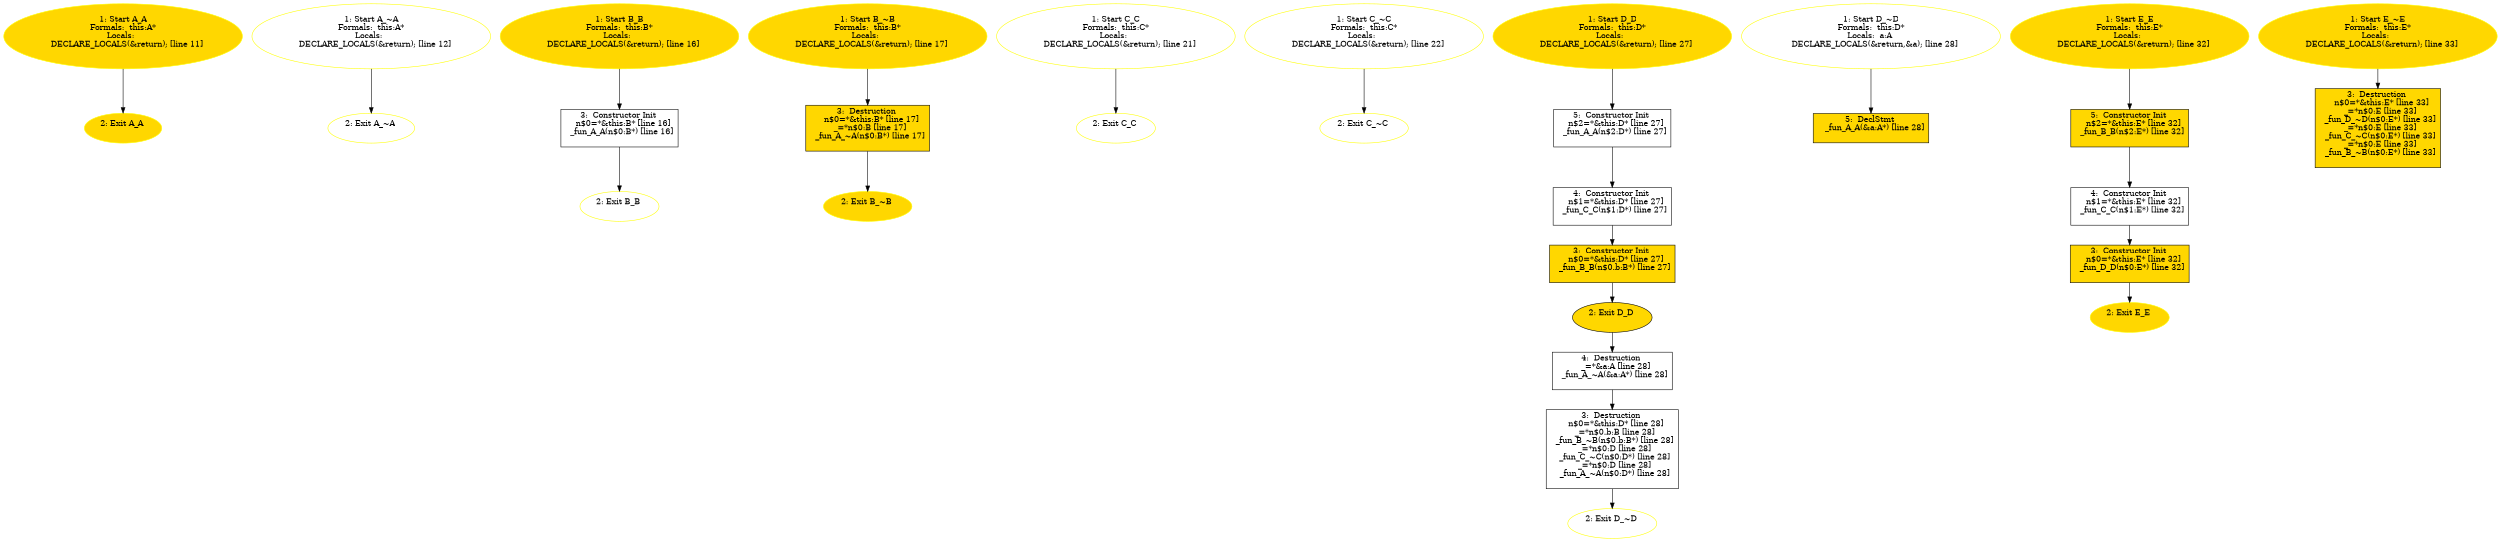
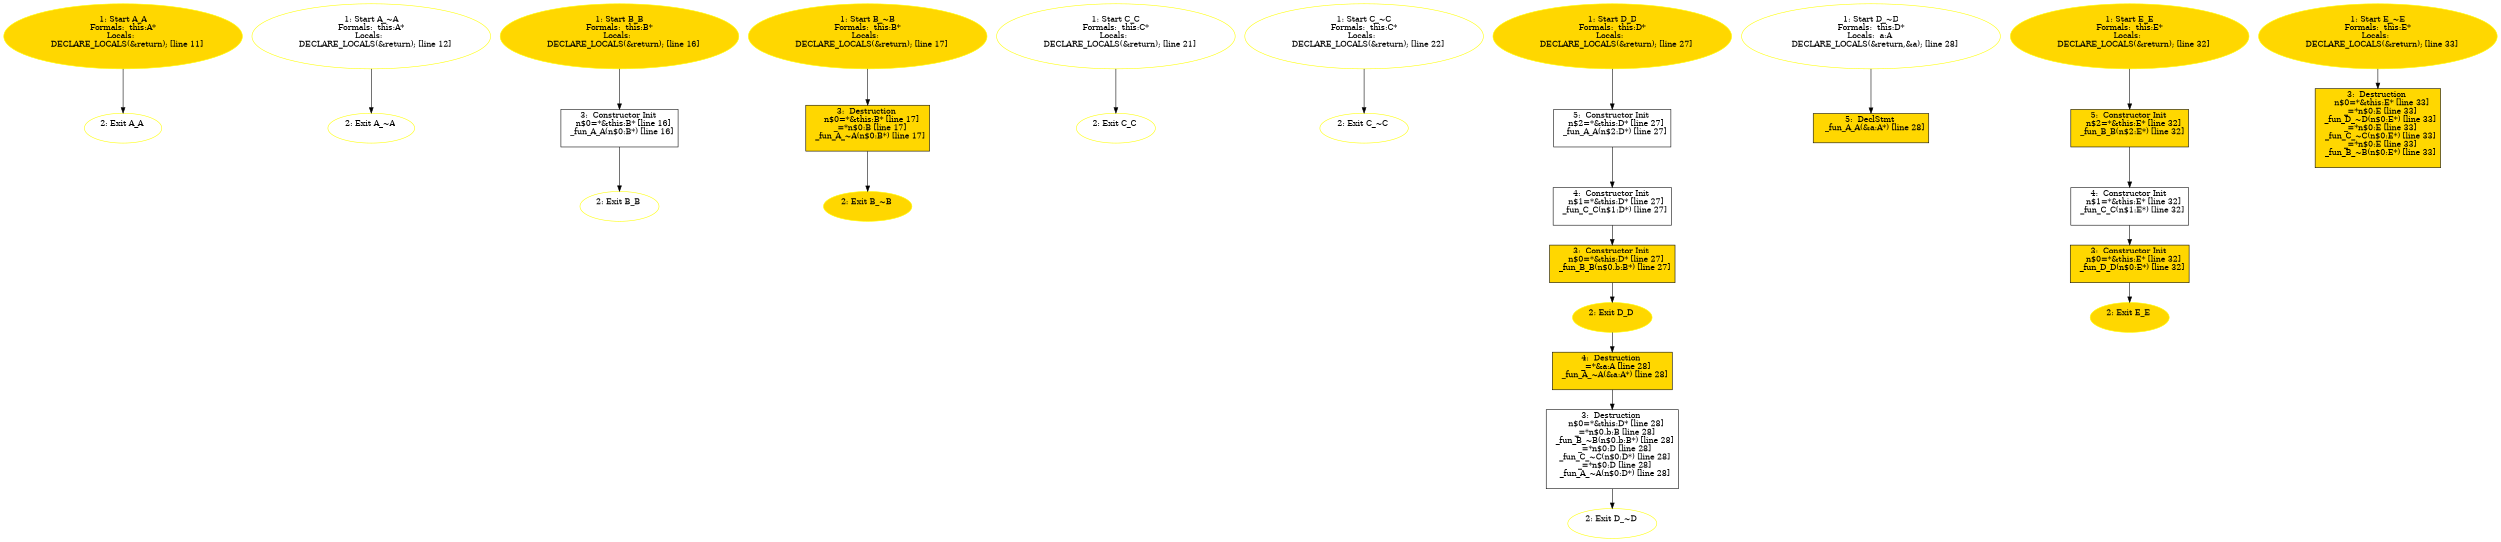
  digraph {
    node [color=yellow fillcolor=gold style=filled]
    n1 [label="1: Start A_A\nFormals:  this:A*\nLocals:  \n   DECLARE_LOCALS(&return); [line 11]\n "]
-   n2 [label="2: Exit A_A \n  "]
+   n2 [fillcolor=white label="2: Exit A_A \n  "]
    n3 [fillcolor=white label="1: Start A_~A\nFormals:  this:A*\nLocals:  \n   DECLARE_LOCALS(&return); [line 12]\n "]
    n4 [fillcolor=white label="2: Exit A_~A \n  "]
    n5 [label="1: Start B_B\nFormals:  this:B*\nLocals:  \n   DECLARE_LOCALS(&return); [line 16]\n "]
    n6 [fillcolor=white label="3:  Constructor Init \n   n$0=*&this:B* [line 16]\n  _fun_A_A(n$0:B*) [line 16]\n " shape=box color=""]
    n7 [fillcolor=white label="2: Exit B_B \n  "]
    n8 [label="1: Start B_~B\nFormals:  this:B*\nLocals:  \n   DECLARE_LOCALS(&return); [line 17]\n "]
    n9 [label="3:  Destruction \n   n$0=*&this:B* [line 17]\n  _=*n$0:B [line 17]\n  _fun_A_~A(n$0:B*) [line 17]\n " shape=box color=""]
    n10 [label="2: Exit B_~B \n  "]
    n11 [fillcolor=white label="1: Start C_C\nFormals:  this:C*\nLocals:  \n   DECLARE_LOCALS(&return); [line 21]\n "]
    n12 [fillcolor=white label="2: Exit C_C \n  "]
    n13 [fillcolor=white label="1: Start C_~C\nFormals:  this:C*\nLocals:  \n   DECLARE_LOCALS(&return); [line 22]\n "]
    n14 [fillcolor=white label="2: Exit C_~C \n  "]
    n15 [label="1: Start D_D\nFormals:  this:D*\nLocals:  \n   DECLARE_LOCALS(&return); [line 27]\n "]
    n16 [fillcolor=white label="5:  Constructor Init \n   n$2=*&this:D* [line 27]\n  _fun_A_A(n$2:D*) [line 27]\n " shape=box color=""]
    n17 [fillcolor=white label="4:  Constructor Init \n   n$1=*&this:D* [line 27]\n  _fun_C_C(n$1:D*) [line 27]\n " shape=box color=""]
    n18 [label="3:  Constructor Init \n   n$0=*&this:D* [line 27]\n  _fun_B_B(n$0.b:B*) [line 27]\n " shape=box color=""]
-   n19 [color=black label="2: Exit D_D \n  "]
-   n20 [fillcolor=white label="4:  Destruction \n   _=*&a:A [line 28]\n  _fun_A_~A(&a:A*) [line 28]\n " shape=box color=""]
+   n19 [label="2: Exit D_D \n  "]
+   n20 [label="4:  Destruction \n   _=*&a:A [line 28]\n  _fun_A_~A(&a:A*) [line 28]\n " shape=box color=""]
    n21 [fillcolor=white label="1: Start D_~D\nFormals:  this:D*\nLocals:  a:A \n   DECLARE_LOCALS(&return,&a); [line 28]\n "]
    n22 [label="5:  DeclStmt \n   _fun_A_A(&a:A*) [line 28]\n " shape=box color=""]
    n23 [fillcolor=white label="3:  Destruction \n   n$0=*&this:D* [line 28]\n  _=*n$0.b:B [line 28]\n  _fun_B_~B(n$0.b:B*) [line 28]\n  _=*n$0:D [line 28]\n  _fun_C_~C(n$0:D*) [line 28]\n  _=*n$0:D [line 28]\n  _fun_A_~A(n$0:D*) [line 28]\n " shape=box color=""]
    n24 [fillcolor=white label="2: Exit D_~D \n  "]
    n25 [label="1: Start E_E\nFormals:  this:E*\nLocals:  \n   DECLARE_LOCALS(&return); [line 32]\n "]
    n26 [label="5:  Constructor Init \n   n$2=*&this:E* [line 32]\n  _fun_B_B(n$2:E*) [line 32]\n " shape=box color=""]
    n27 [fillcolor=white label="4:  Constructor Init \n   n$1=*&this:E* [line 32]\n  _fun_C_C(n$1:E*) [line 32]\n " shape=box color=""]
    n28 [label="3:  Constructor Init \n   n$0=*&this:E* [line 32]\n  _fun_D_D(n$0:E*) [line 32]\n " shape=box color=""]
    n29 [label="2: Exit E_E \n  "]
    n30 [label="1: Start E_~E\nFormals:  this:E*\nLocals:  \n   DECLARE_LOCALS(&return); [line 33]\n "]
    n31 [label="3:  Destruction \n   n$0=*&this:E* [line 33]\n  _=*n$0:E [line 33]\n  _fun_D_~D(n$0:E*) [line 33]\n  _=*n$0:E [line 33]\n  _fun_C_~C(n$0:E*) [line 33]\n  _=*n$0:E [line 33]\n  _fun_B_~B(n$0:E*) [line 33]\n " shape=box color=""]
    n1 -> n2
    n3 -> n4
    n5 -> n6
    n6 -> n7
    n8 -> n9
    n9 -> n10
    n11 -> n12
    n13 -> n14
    n15 -> n16
    n16 -> n17
    n17 -> n18
    n18 -> n19
    n19 -> n20
    n20 -> n23
    n21 -> n22
    n23 -> n24
    n25 -> n26
    n26 -> n27
    n27 -> n28
    n28 -> n29
    n30 -> n31
  }
